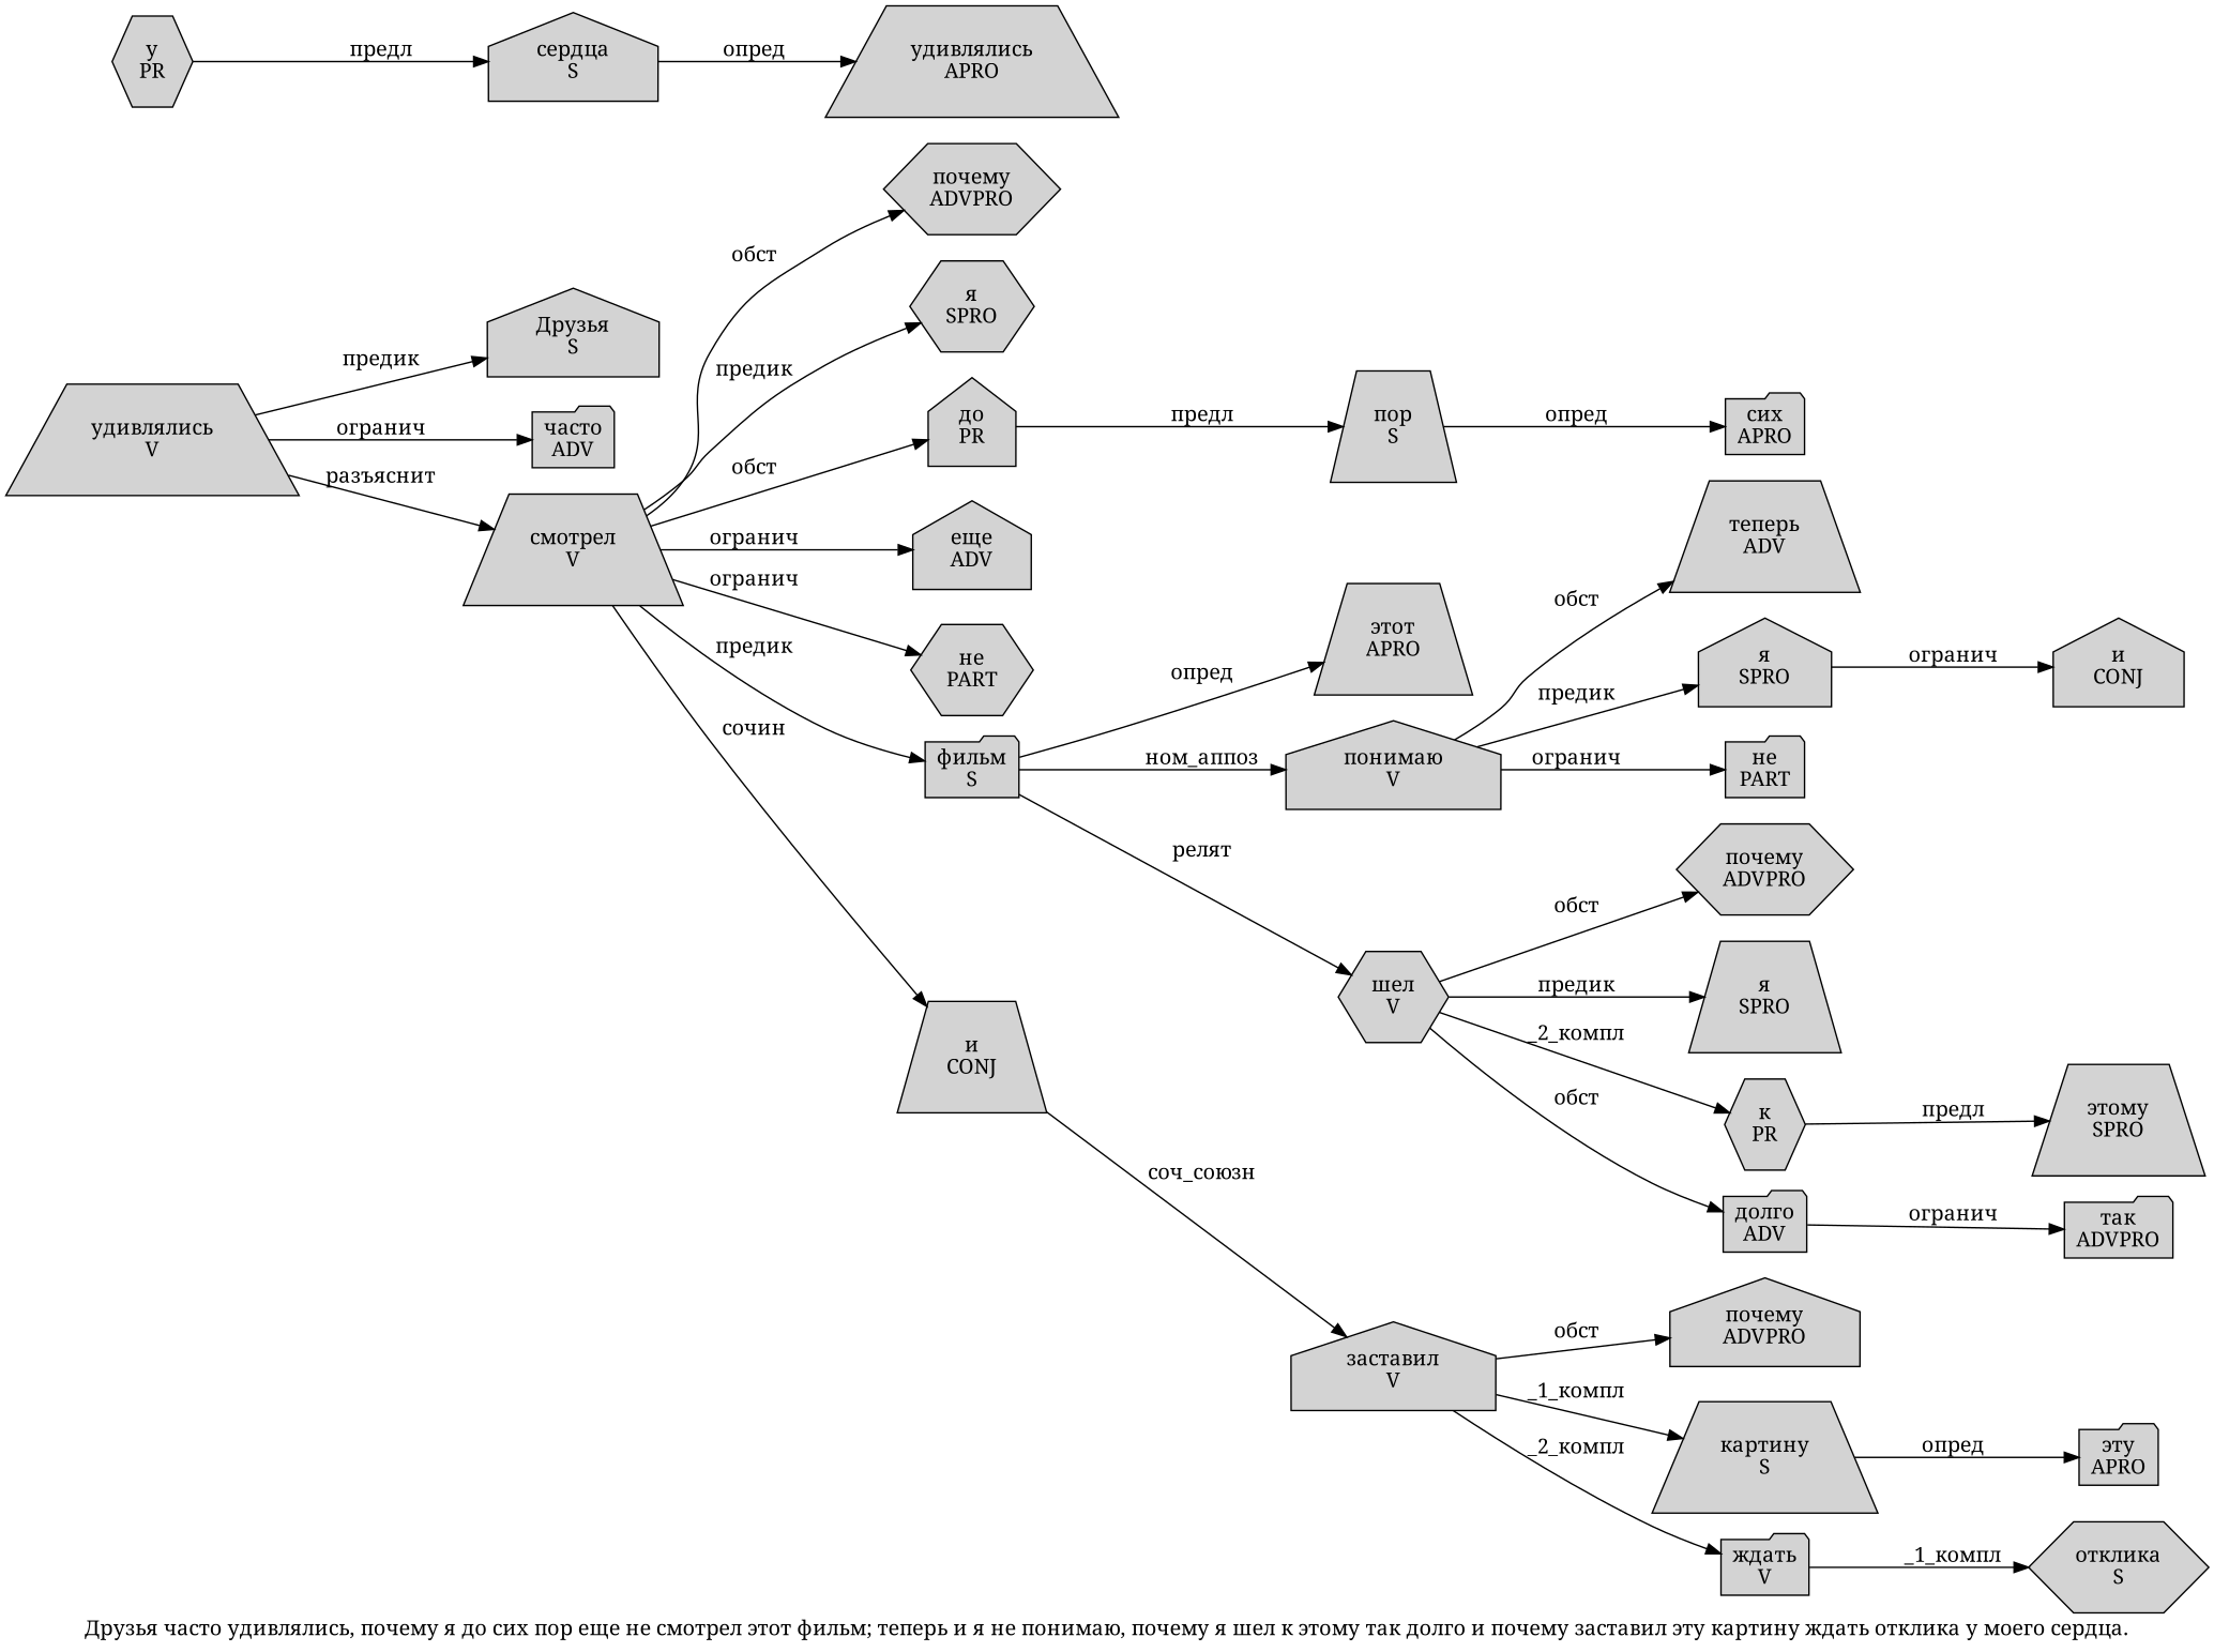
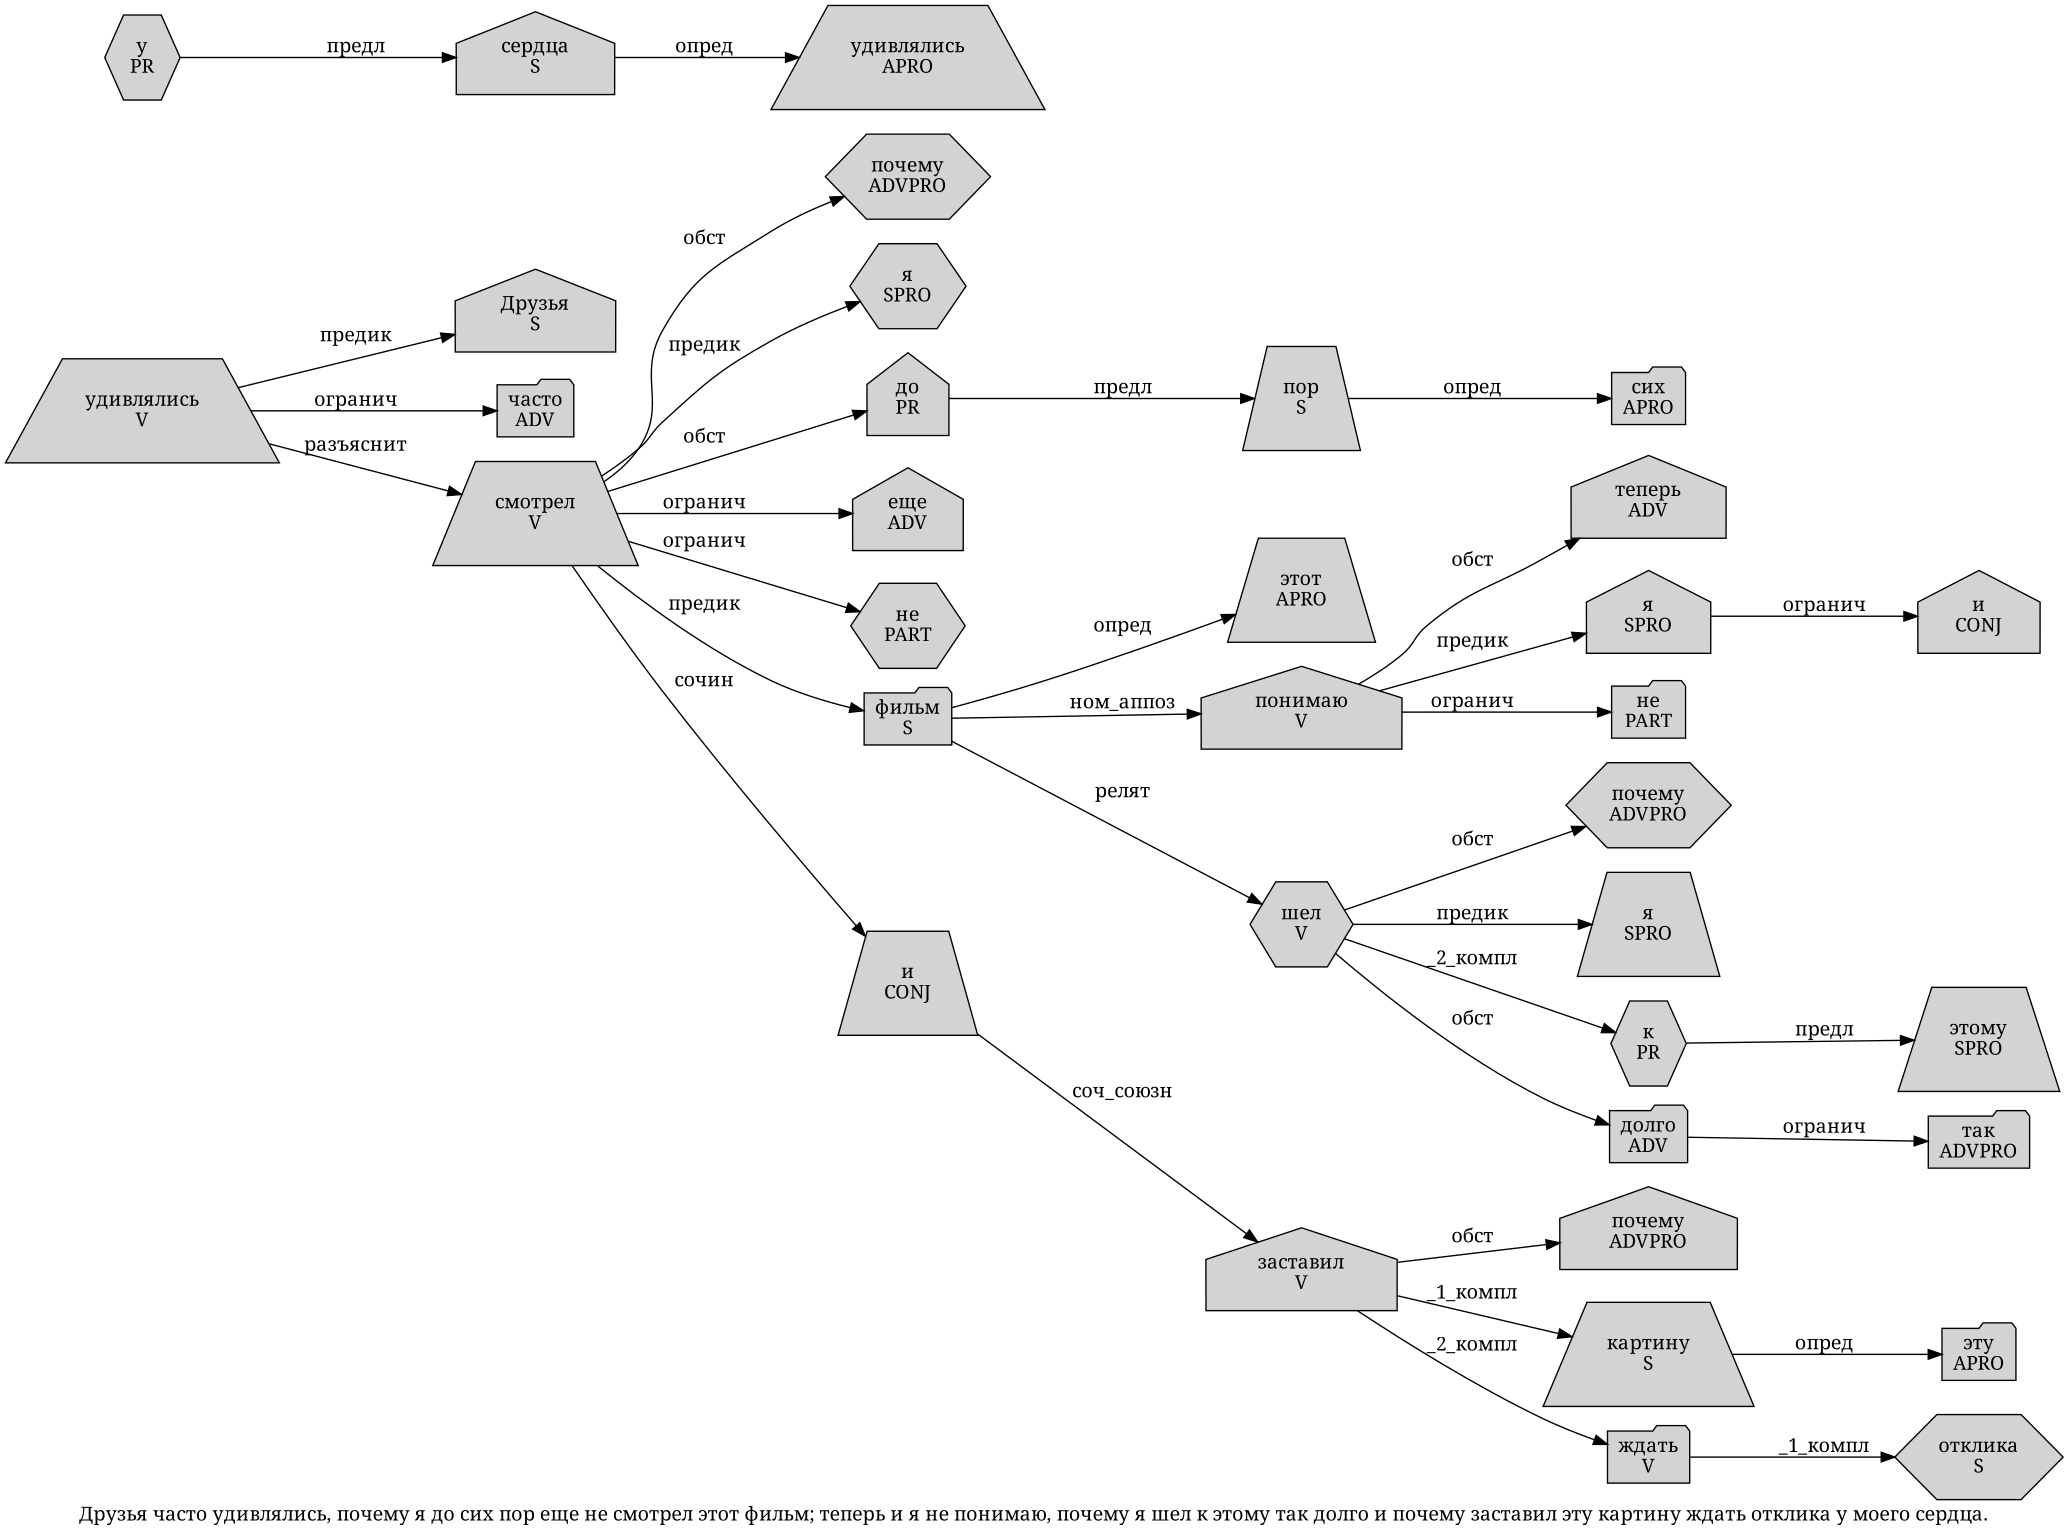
  digraph {
    fontname="Noto Serif"
    label="Друзья часто удивлялись, почему я до сих пор еще не смотрел этот фильм; теперь и я не понимаю, почему я шел к этому так долго и почему заставил эту картину ждать отклика у моего сердца."
    rankdir=LR
    node [fillcolor=lightgray fontname="Noto Serif" penwidth=1 shape=trapezium style=filled]
    edge [fontname="Noto Serif"]
    n1 [label="Друзья\nS" shape=house]
    n2 [label="часто\nADV" shape=folder]
    n3 [label="удивлялись\nV"]
    n4 [label="смотрел\nV"]
    n5 [label="почему\nADVPRO" shape=hexagon]
    n6 [label="я\nSPRO" shape=hexagon]
    n7 [label="до\nPR" shape=house]
    n8 [label="еще\nADV" shape=house]
    n9 [label="не\nPART" shape=hexagon]
    n10 [label="фильм\nS" shape=folder]
    n11 [label="и\nCONJ"]
    n12 [label="пор\nS"]
    n13 [label="сих\nAPRO" shape=folder]
    n14 [label="этот\nAPRO"]
    n15 [label="понимаю\nV" shape=house]
    n16 [label="шел\nV" shape=hexagon]
    n17 [label="заставил\nV" shape=house]
-   n18 [label="теперь\nADV"]
+   n18 [label="теперь\nADV" shape=house]
    n19 [label="я\nSPRO" shape=house]
    n20 [label="не\nPART" shape=folder]
    n21 [label="почему\nADVPRO" shape=hexagon]
    n22 [label="я\nSPRO"]
    n23 [label="к\nPR" shape=hexagon]
    n24 [label="долго\nADV" shape=folder]
    n25 [label="и\nCONJ" shape=house]
    n26 [label="этому\nSPRO"]
    n27 [label="так\nADVPRO" shape=folder]
    n28 [label="почему\nADVPRO" shape=house]
    n29 [label="картину\nS"]
    n30 [label="ждать\nV" shape=folder]
    n31 [label="эту\nAPRO" shape=folder]
    n32 [label="отклика\nS" shape=hexagon]
    n33 [label="у\nPR" shape=hexagon]
    n34 [label="сердца\nS" shape=house]
    n35 [label="удивлялись\nAPRO"]
    n3 -> n1 [label="предик"]
    n3 -> n2 [label="огранич"]
    n3 -> n4 [label="разъяснит"]
    n4 -> n5 [label="обст"]
    n4 -> n6 [label="предик"]
    n4 -> n7 [label="обст"]
    n4 -> n8 [label="огранич"]
    n4 -> n9 [label="огранич"]
    n4 -> n10 [label="предик"]
    n4 -> n11 [label="сочин"]
    n7 -> n12 [label="предл"]
    n10 -> n14 [label="опред"]
    n10 -> n15 [label="ном_аппоз"]
    n10 -> n16 [label="релят"]
    n11 -> n17 [label="соч_союзн"]
    n12 -> n13 [label="опред"]
    n15 -> n18 [label="обст"]
    n15 -> n19 [label="предик"]
    n15 -> n20 [label="огранич"]
    n16 -> n21 [label="обст"]
    n16 -> n22 [label="предик"]
    n16 -> n23 [label="_2_компл"]
    n16 -> n24 [label="обст"]
    n17 -> n28 [label="обст"]
    n17 -> n29 [label="_1_компл"]
    n17 -> n30 [label="_2_компл"]
    n19 -> n25 [label="огранич"]
    n23 -> n26 [label="предл"]
    n24 -> n27 [label="огранич"]
    n29 -> n31 [label="опред"]
    n30 -> n32 [label="_1_компл"]
    n33 -> n34 [label="предл"]
    n34 -> n35 [label="опред"]
  }
